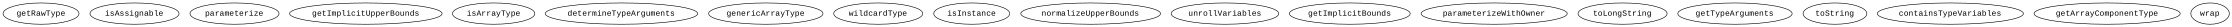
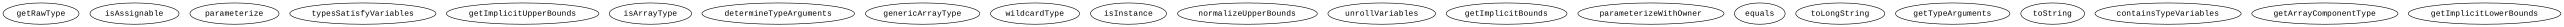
  digraph {
    fontname="Liberation Mono"
    node [fontname="Liberation Mono"]
    getRawType
    isAssignable
    parameterize
+   typesSatisfyVariables
    getImplicitUpperBounds
    isArrayType
    determineTypeArguments
    genericArrayType
    wildcardType
    isInstance
    normalizeUpperBounds
    unrollVariables
    getImplicitBounds
    parameterizeWithOwner
+   equals
    toLongString
    getTypeArguments
    toString
    containsTypeVariables
    getArrayComponentType
-   wrap
+   getImplicitLowerBounds
  }
